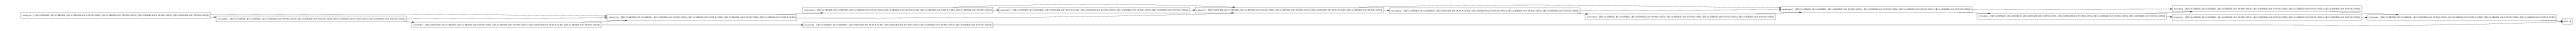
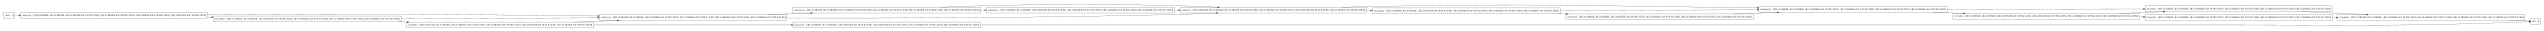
  digraph {
    rankdir=LR
    fontname="Playfair Display"
    node [shape=record fontname="Playfair Display"]
    edge [fontname="Playfair Display"]
    n1 [label="1524305331 - [!JECACHESIZE, JECACHESIZE, (JECACHESIZE && DUPLICATES), (JECACHESIZE && !DUPLICATES), (!JECACHESIZE && DUPLICATES), (!JECACHESIZE && !DUPLICATES)]"]
    n2 [label="exit - []"]
    n3 [label="573136580 - [!JECACHESIZE, JECACHESIZE, (JECACHESIZE && DUPLICATES), (JECACHESIZE && !DUPLICATES), (!JECACHESIZE && DUPLICATES), (!JECACHESIZE && !DUPLICATES)]"]
    n4 [label="1638435724 - [!JECACHESIZE, JECACHESIZE, (JECACHESIZE && DUPLICATES), (JECACHESIZE && !DUPLICATES), (!JECACHESIZE && DUPLICATES), (!JECACHESIZE && !DUPLICATES)]"]
    n5 [label="1998949977 - [!JECACHESIZE, JECACHESIZE, (JECACHESIZE && DUPLICATES), (JECACHESIZE && !DUPLICATES), (!JECACHESIZE && DUPLICATES), (!JECACHESIZE && !DUPLICATES)]"]
    n6 [label="575715826 - [!JECACHESIZE, JECACHESIZE, (JECACHESIZE && DUPLICATES), (JECACHESIZE && !DUPLICATES), (!JECACHESIZE && DUPLICATES), (!JECACHESIZE && !DUPLICATES)]"]
    n7 [label="2117173674 - [!JECACHESIZE, JECACHESIZE, (JECACHESIZE && DUPLICATES), (JECACHESIZE && !DUPLICATES), (!JECACHESIZE && DUPLICATES), (!JECACHESIZE && !DUPLICATES)]"]
    n8 [label="624795507 - [!JECACHESIZE, JECACHESIZE, (JECACHESIZE && DUPLICATES), (JECACHESIZE && !DUPLICATES), (!JECACHESIZE && DUPLICATES), (!JECACHESIZE && !DUPLICATES)]"]
    n9 [label="337799666 - [!JECACHESIZE, JECACHESIZE, (JECACHESIZE && DUPLICATES), (JECACHESIZE && !DUPLICATES), (!JECACHESIZE && DUPLICATES), (!JECACHESIZE && !DUPLICATES)]"]
    n10 [label="1059524106 - [!JECACHESIZE, JECACHESIZE, (JECACHESIZE && DUPLICATES), (JECACHESIZE && !DUPLICATES), (!JECACHESIZE && DUPLICATES), (!JECACHESIZE && !DUPLICATES)]"]
    n11 [label="443942537 - [!JECACHESIZE, JECACHESIZE, (JECACHESIZE && DUPLICATES), (JECACHESIZE && !DUPLICATES), (!JECACHESIZE && DUPLICATES), (!JECACHESIZE && !DUPLICATES)]"]
    n12 [label="1916904573 - [!JECACHESIZE, JECACHESIZE, (JECACHESIZE && DUPLICATES), (JECACHESIZE && !DUPLICATES), (!JECACHESIZE && DUPLICATES), (!JECACHESIZE && !DUPLICATES)]"]
    n13 [label="1895143699 - [!JECACHESIZE, JECACHESIZE, (JECACHESIZE && DUPLICATES), (JECACHESIZE && !DUPLICATES), (!JECACHESIZE && DUPLICATES), (!JECACHESIZE && !DUPLICATES)]"]
    n14 [label="1573751930 - [!JECACHESIZE, JECACHESIZE, (JECACHESIZE && DUPLICATES), (JECACHESIZE && !DUPLICATES), (!JECACHESIZE && DUPLICATES), (!JECACHESIZE && !DUPLICATES)]"]
+   n15 [label="entry - []"]
    n16 [label="1361393151 - [!JECACHESIZE, JECACHESIZE, (JECACHESIZE && DUPLICATES), (JECACHESIZE && !DUPLICATES), (!JECACHESIZE && DUPLICATES), (!JECACHESIZE && !DUPLICATES)]"]
    n17 [label="1901238627 - [!JECACHESIZE, JECACHESIZE, (JECACHESIZE && DUPLICATES), (JECACHESIZE && !DUPLICATES), (!JECACHESIZE && DUPLICATES), (!JECACHESIZE && !DUPLICATES)]"]
    n1 -> n2
    n3 -> n1
    n3 -> n4
    n4 -> n10
    n4 -> n11
    n5 -> n6
    n5 -> n7
    n6 -> n7
    n6 -> n8
    n7 -> n9
    n8 -> n9
    n9 -> n2
    n10 -> n11
    n10 -> n12
    n11 -> n5
    n11 -> n13
    n12 -> n11
    n13 -> n5
    n13 -> n14
    n14 -> n5
+   n15 -> n16
    n16 -> n4
    n16 -> n17
    n17 -> n3
    n17 -> n4
  }
